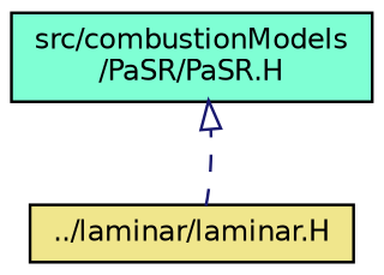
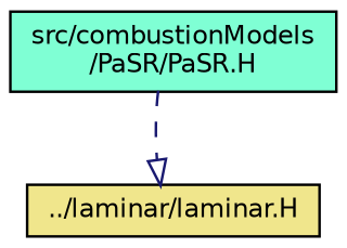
  digraph {
    node [color=black fontname=Helvetica fontsize=10 shape=record style=filled]
    n1 [fillcolor=aquamarine fontcolor=black height=0.2 label="src/combustionModels\l/PaSR/PaSR.H" width=0.4]
    n2 [height=0.2 label="../laminar/laminar.H" width=0.4 fillcolor=khaki]
-   n2 -> n1 [color=midnightblue fontname=Helvetica fontsize=10 labelfontname=Helvetica labelfontsize=10 style=dashed arrowhead=onormal]
+   n1 -> n2 [color=midnightblue fontname=Helvetica fontsize=10 labelfontname=Helvetica labelfontsize=10 style=dashed arrowhead=onormal]
  }
